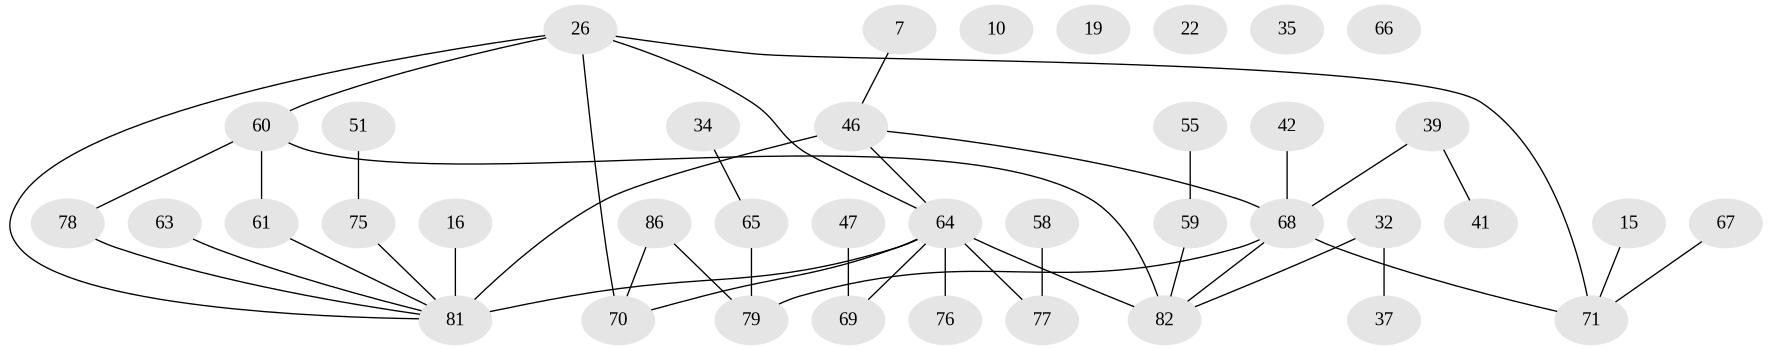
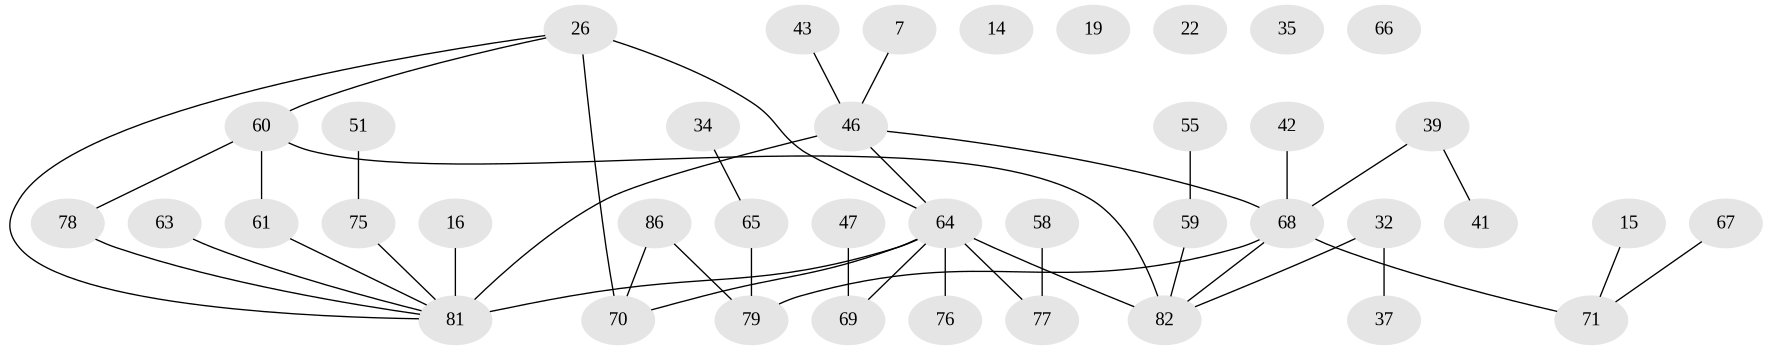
  graph {
    fontname="Liberation Serif"
    node [color=gray90 fontname="Liberation Serif" style=filled]
    edge [fontname="Liberation Serif"]
    46 [super="+4+31"]
    81 [super="+2+54+80+74"]
    64 [super="+21+23+27+57+44"]
    68 [super="+18+53"]
    n5 [label=7]
-   14 [label=10]
+   14
    15
    71
    16
    19
    22
    26 [super="+25"]
    60 [super="+24"]
    70
    82 [super="+11+36+73"]
    61
    78
    69 [super="+6+38"]
    77
    76
    32
    37
    34
    65
    79 [super="+40+52"]
    35 [super="+13"]
    39
    41
    42
+   43
    47
    51
    75
    59 [super="+10"]
    55
    n36 [label=86]
    58
    63
    66
    67
    46 -- 81 [weight=4]
    46 -- 64 [weight=2]
    46 -- 68
    64 -- 81
    64 -- 70
    64 -- 82 [weight=3]
    64 -- 69
    64 -- 77
    64 -- 76
    68 -- 71
    68 -- 82 [weight=2]
    68 -- 79
    n5 -- 46
    15 -- 71
    16 -- 81
    26 -- 81
    26 -- 64
-   26 -- 71
    26 -- 60
    26 -- 70 [weight=2]
    60 -- 82
    60 -- 61
    60 -- 78
    61 -- 81
    78 -- 81
    32 -- 82
    32 -- 37
    34 -- 65
    65 -- 79
    39 -- 68
    39 -- 41
    42 -- 68
+   43 -- 46
    47 -- 69
    51 -- 75
    75 -- 81
    59 -- 82
    55 -- 59
    n36 -- 70
    n36 -- 79
    58 -- 77
    63 -- 81
    67 -- 71
  }
